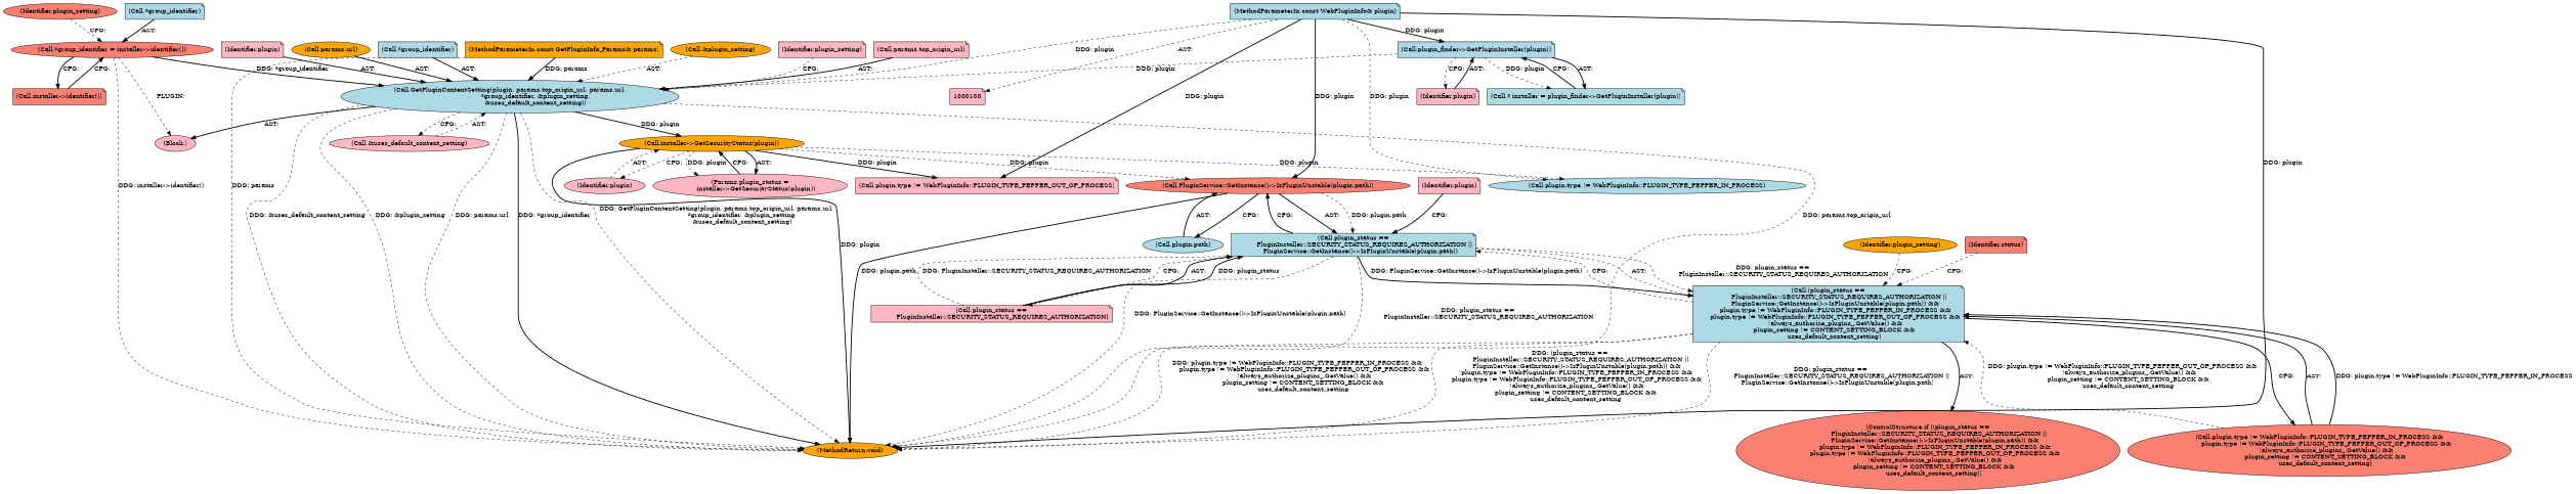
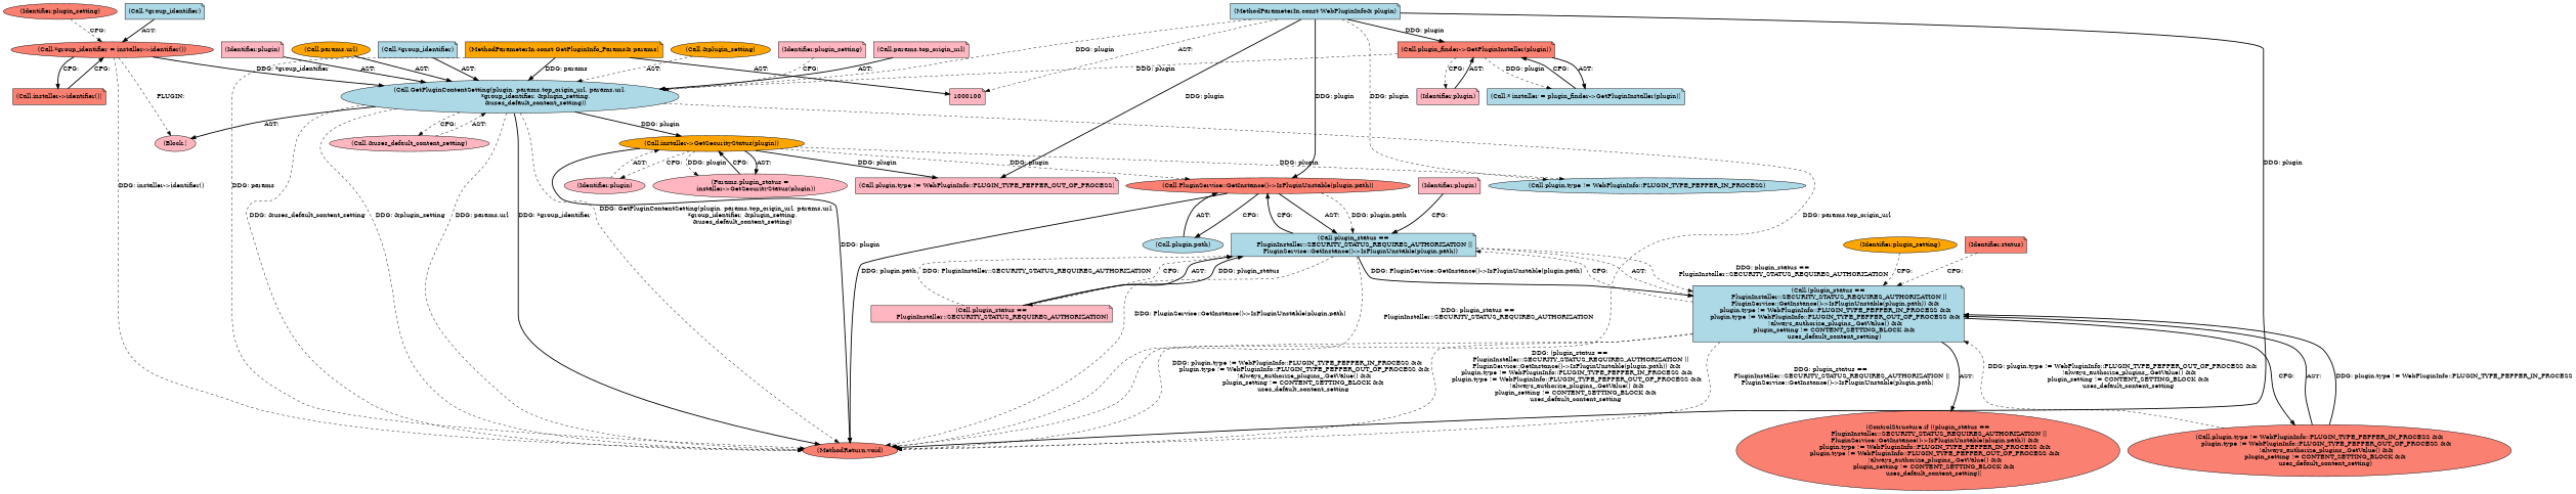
  digraph {
    node [fillcolor=lightpink shape=note style=filled]
    edge [style=dashed]
    n1 [fillcolor=salmon label="(Call,PluginService::GetInstance()->IsPluginUnstable(plugin.path))" shape=ellipse]
    n2 [fillcolor=lightblue label="(Call,plugin_status ==\n           PluginInstaller::SECURITY_STATUS_REQUIRES_AUTHORIZATION ||\n       PluginService::GetInstance()->IsPluginUnstable(plugin.path))"]
-   n3 [fillcolor=orange label="(MethodReturn,void)" shape=ellipse]
+   n3 [fillcolor=salmon label="(MethodReturn,void)" shape=ellipse]
    n4 [fillcolor=lightblue label="(Call,plugin.path)" shape=ellipse]
    n5 [fillcolor=lightblue label="(Call,(plugin_status ==\n           PluginInstaller::SECURITY_STATUS_REQUIRES_AUTHORIZATION ||\n       PluginService::GetInstance()->IsPluginUnstable(plugin.path)) &&\n       plugin.type != WebPluginInfo::PLUGIN_TYPE_PEPPER_IN_PROCESS &&\n       plugin.type != WebPluginInfo::PLUGIN_TYPE_PEPPER_OUT_OF_PROCESS &&\n       !always_authorize_plugins_.GetValue() &&\n      plugin_setting != CONTENT_SETTING_BLOCK &&\n      uses_default_content_setting)"]
    n6 [label="(Call,plugin_status ==\n           PluginInstaller::SECURITY_STATUS_REQUIRES_AUTHORIZATION)"]
    n7 [fillcolor=orange label="(Call,installer->GetSecurityStatus(plugin))" shape=ellipse]
    n8 [fillcolor=lightblue label="(Call,plugin.type != WebPluginInfo::PLUGIN_TYPE_PEPPER_IN_PROCESS)" shape=ellipse]
    n9 [label="(Call,plugin.type != WebPluginInfo::PLUGIN_TYPE_PEPPER_OUT_OF_PROCESS)"]
    n10 [label="(Identifier,plugin)" shape=ellipse]
    n11 [label="(Params,plugin_status =\n      installer->GetSecurityStatus(plugin))" shape=ellipse]
    n12 [fillcolor=lightblue label="(Call,GetPluginContentSetting(plugin, params.top_origin_url, params.url,\n                          *group_identifier, &plugin_setting,\n                          &uses_default_content_setting))" shape=ellipse]
    n13 [label="(Block,)" shape=ellipse]
    n14 [label="(Call,&uses_default_content_setting)" shape=ellipse]
-   n15 [fillcolor=lightblue label="(Call,plugin_finder->GetPluginInstaller(plugin))"]
+   n15 [fillcolor=salmon label="(Call,plugin_finder->GetPluginInstaller(plugin))"]
    n16 [fillcolor=lightblue label="(Call,* installer = plugin_finder->GetPluginInstaller(plugin))"]
    n17 [label="(Identifier,plugin)"]
    n18 [fillcolor=lightblue label="(MethodParameterIn,const WebPluginInfo& plugin)"]
    1000100
    n20 [fillcolor=orange label="(MethodParameterIn,const GetPluginInfo_Params& params)"]
    n21 [fillcolor=salmon label="(Call,*group_identifier = installer->identifier())" shape=ellipse]
    n22 [fillcolor=salmon label="(Call,installer->identifier())"]
    n23 [fillcolor=salmon label="(ControlStructure,if ((plugin_status ==\n           PluginInstaller::SECURITY_STATUS_REQUIRES_AUTHORIZATION ||\n       PluginService::GetInstance()->IsPluginUnstable(plugin.path)) &&\n       plugin.type != WebPluginInfo::PLUGIN_TYPE_PEPPER_IN_PROCESS &&\n       plugin.type != WebPluginInfo::PLUGIN_TYPE_PEPPER_OUT_OF_PROCESS &&\n       !always_authorize_plugins_.GetValue() &&\n      plugin_setting != CONTENT_SETTING_BLOCK &&\n      uses_default_content_setting))" shape=ellipse]
    n24 [fillcolor=salmon label="(Call,plugin.type != WebPluginInfo::PLUGIN_TYPE_PEPPER_IN_PROCESS &&\n       plugin.type != WebPluginInfo::PLUGIN_TYPE_PEPPER_OUT_OF_PROCESS &&\n       !always_authorize_plugins_.GetValue() &&\n      plugin_setting != CONTENT_SETTING_BLOCK &&\n      uses_default_content_setting)" shape=ellipse]
    n25 [label="(Identifier,plugin_setting)"]
    n26 [fillcolor=orange label="(Identifier,plugin_setting)" shape=ellipse]
    n27 [label="(Call,params.top_origin_url)"]
    n28 [label="(Identifier,plugin)"]
    n29 [fillcolor=salmon label="(Identifier,plugin_setting)" shape=ellipse]
    n30 [label="(Identifier,plugin)"]
    n31 [fillcolor=orange label="(Call,params.url)" shape=ellipse]
    n32 [fillcolor=salmon label="(Identifier,status)"]
    n33 [fillcolor=lightblue label="(Call,*group_identifier)"]
    n34 [fillcolor=lightblue label="(Call,*group_identifier)"]
    n35 [fillcolor=orange label="(Call,&plugin_setting)" shape=ellipse]
    n1 -> n2 [label="AST: " style=bold]
    n1 -> n2 [label="DDG: plugin.path"]
    n1 -> n3 [label="DDG: plugin.path" style=bold]
    n1 -> n4 [label="CFG: " style=bold]
    n2 -> n1 [label="CFG: " style=bold]
    n2 -> n3 [label="DDG: PluginService::GetInstance()->IsPluginUnstable(plugin.path)"]
    n2 -> n3 [label="DDG: plugin_status ==\n           PluginInstaller::SECURITY_STATUS_REQUIRES_AUTHORIZATION"]
    n2 -> n5 [label="AST: "]
    n2 -> n5 [label="DDG: plugin_status ==\n           PluginInstaller::SECURITY_STATUS_REQUIRES_AUTHORIZATION"]
    n2 -> n5 [label="DDG: PluginService::GetInstance()->IsPluginUnstable(plugin.path)" style=bold]
    n2 -> n6 [label="CFG: "]
    n4 -> n1 [label="AST: " style=bold]
    n5 -> n2 [label="CFG: "]
    n5 -> n3 [label="DDG: plugin_status ==\n           PluginInstaller::SECURITY_STATUS_REQUIRES_AUTHORIZATION ||\n       PluginService::GetInstance()->IsPluginUnstable(plugin.path)"]
    n5 -> n3 [label="DDG: plugin.type != WebPluginInfo::PLUGIN_TYPE_PEPPER_IN_PROCESS &&\n       plugin.type != WebPluginInfo::PLUGIN_TYPE_PEPPER_OUT_OF_PROCESS &&\n       !always_authorize_plugins_.GetValue() &&\n      plugin_setting != CONTENT_SETTING_BLOCK &&\n      uses_default_content_setting"]
    n5 -> n3 [label="DDG: (plugin_status ==\n           PluginInstaller::SECURITY_STATUS_REQUIRES_AUTHORIZATION ||\n       PluginService::GetInstance()->IsPluginUnstable(plugin.path)) &&\n       plugin.type != WebPluginInfo::PLUGIN_TYPE_PEPPER_IN_PROCESS &&\n       plugin.type != WebPluginInfo::PLUGIN_TYPE_PEPPER_OUT_OF_PROCESS &&\n       !always_authorize_plugins_.GetValue() &&\n      plugin_setting != CONTENT_SETTING_BLOCK &&\n      uses_default_content_setting"]
    n5 -> n23 [label="AST: " style=bold]
    n5 -> n24 [label="CFG: " style=bold]
    n6 -> n2 [label="AST: " style=bold]
    n6 -> n2 [label="DDG: plugin_status" style=bold]
    n6 -> n2 [label="DDG: PluginInstaller::SECURITY_STATUS_REQUIRES_AUTHORIZATION"]
    n7 -> n1 [label="DDG: plugin"]
    n7 -> n3 [label="DDG: plugin" style=bold]
    n7 -> n8 [label="DDG: plugin"]
    n7 -> n9 [label="DDG: plugin" style=bold]
    n7 -> n10 [label="CFG: "]
    n7 -> n11 [label="AST: " style=bold]
    n7 -> n11 [label="DDG: plugin"]
    n10 -> n7 [label="AST: "]
    n11 -> n7 [label="CFG: " style=bold]
    n12 -> n3 [label="DDG: &uses_default_content_setting"]
    n12 -> n3 [label="DDG: &plugin_setting"]
    n12 -> n3 [label="DDG: GetPluginContentSetting(plugin, params.top_origin_url, params.url,\n                          *group_identifier, &plugin_setting,\n                          &uses_default_content_setting)"]
    n12 -> n3 [label="DDG: params.url"]
    n12 -> n3 [label="DDG: *group_identifier" style=bold]
    n12 -> n3 [label="DDG: params.top_origin_url"]
    n12 -> n7 [label="DDG: plugin" style=bold]
    n12 -> n13 [label="AST: " style=bold]
    n12 -> n14 [label="CFG: "]
    n14 -> n12 [label="AST: "]
    n15 -> n12 [label="DDG: plugin"]
    n15 -> n16 [label="AST: " style=bold]
    n15 -> n16 [label="DDG: plugin"]
    n15 -> n17 [label="CFG: "]
    n16 -> n15 [label="CFG: " style=bold]
    n17 -> n15 [label="AST: " style=bold]
    n18 -> n1 [label="DDG: plugin" style=bold]
    n18 -> n3 [label="DDG: plugin" style=bold]
    n18 -> n8 [label="DDG: plugin"]
    n18 -> n9 [label="DDG: plugin" style=bold]
    n18 -> n12 [label="DDG: plugin"]
    n18 -> n15 [label="DDG: plugin" style=bold]
    n18 -> 1000100 [label="AST: "]
    n20 -> n3 [label="DDG: params"]
    n20 -> n12 [label="DDG: params" style=bold]
+   n20 -> 1000100 [label="AST: " style=bold]
    n21 -> n3 [label="DDG: installer->identifier()"]
    n21 -> n12 [label="DDG: *group_identifier" style=bold]
    n21 -> n13 [label="PLUGIN: "]
    n21 -> n22 [label="CFG: " style=bold]
    n22 -> n21 [label="CFG: " style=bold]
    n24 -> n5 [label="AST: " style=bold]
    n24 -> n5 [label="DDG: plugin.type != WebPluginInfo::PLUGIN_TYPE_PEPPER_IN_PROCESS" style=bold]
    n24 -> n5 [label="DDG: plugin.type != WebPluginInfo::PLUGIN_TYPE_PEPPER_OUT_OF_PROCESS &&\n       !always_authorize_plugins_.GetValue() &&\n      plugin_setting != CONTENT_SETTING_BLOCK &&\n      uses_default_content_setting"]
    n25 -> n12 [label="CFG: "]
    n26 -> n5 [label="CFG: "]
    n27 -> n12 [label="AST: " style=bold]
    n28 -> n12 [label="AST: " style=bold]
    n29 -> n21 [label="CFG: "]
    n30 -> n2 [label="CFG: " style=bold]
    n31 -> n12 [label="AST: " style=bold]
    n32 -> n5 [label="CFG: "]
    n33 -> n12 [label="AST: " style=bold]
    n34 -> n21 [label="AST: " style=bold]
    n35 -> n12 [label="AST: "]
  }
